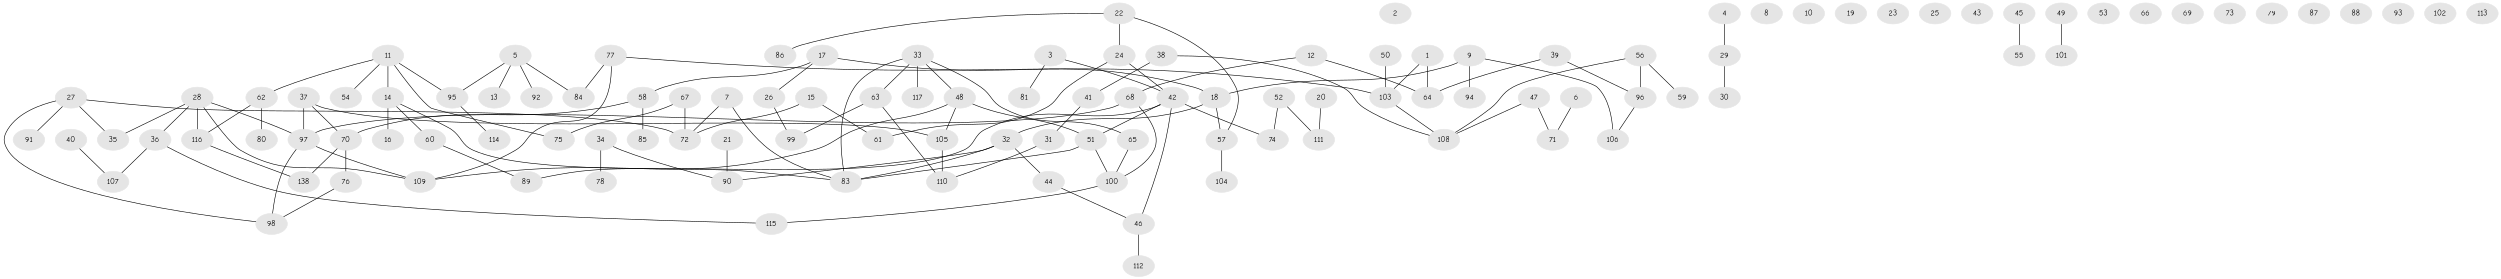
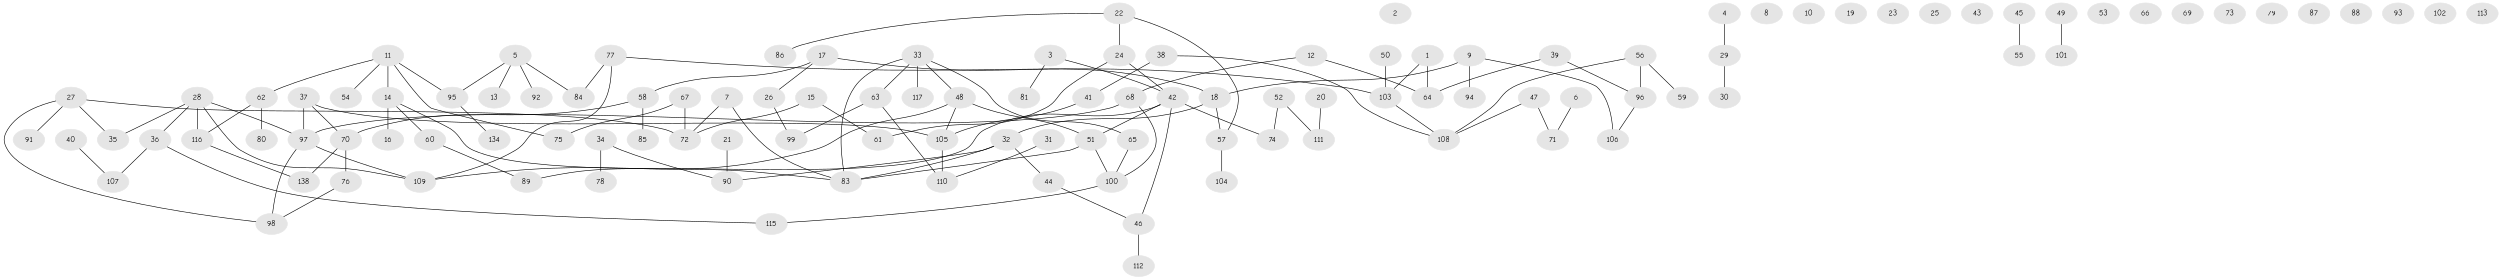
  graph {
    fontname="Comic Neue"
    node [color=gray90 fontname="Comic Neue" style=filled]
    edge [fontname="Comic Neue"]
    1
    64
    103
    108
    2
    3
    42
    81
    46
    51
    74
    89
    4
    29
    30
    5
    13
    84
    92
    95
-   114
+   114 [label=134]
    6
    71
    7
    72
    83
    8
    9
    18
    94
    106
    32
    57
    10
    11
    14
    54
    62
    75
    16
    60
    116
    80
    12
    68
    97
    100
    15
    61
    17
    26
    58
    99
    70
    85
    90
    44
    104
    19
    20
    111
    21
    22
    24
    86
    23
    25
    27
    35
    91
    98
    28
    36
    109
    107
    115
    n77 [label=138]
    31
    110
    33
    48
    63
    65
    117
    105
    34
    78
    37
    76
    38
    41
    39
    96
    40
    112
    43
    45
    55
    47
    49
    101
    50
    52
    53
    56
    59
    66
    67
    69
    73
    77
    79
    87
    88
    93
    102
    113
    1 -- 64
    1 -- 103
    103 -- 108
    3 -- 42
    3 -- 81
    42 -- 46
    42 -- 51
    42 -- 74
    42 -- 89
    46 -- 112
    51 -- 83
    51 -- 100
    4 -- 29
    29 -- 30
    5 -- 13
    5 -- 84
    5 -- 92
    5 -- 95
    95 -- 114
    6 -- 71
    7 -- 72
    7 -- 83
    9 -- 18
    9 -- 94
    9 -- 106
    18 -- 32
    18 -- 57
    32 -- 83
    32 -- 90
    32 -- 44
    57 -- 104
    11 -- 95
    11 -- 14
    11 -- 54
    11 -- 62
    11 -- 75
    14 -- 83
    14 -- 16
    14 -- 60
    62 -- 116
    62 -- 80
    60 -- 89
    116 -- n77
    12 -- 64
    12 -- 68
    68 -- 97
    68 -- 100
    97 -- 98
    97 -- 109
    100 -- 115
    15 -- 72
    15 -- 61
    17 -- 18
    17 -- 26
    17 -- 58
    26 -- 99
    58 -- 70
    58 -- 85
    70 -- n77
    70 -- 76
    44 -- 46
    20 -- 111
    21 -- 90
    22 -- 57
    22 -- 24
    22 -- 86
    24 -- 42
    24 -- 61
    27 -- 72
    27 -- 35
    27 -- 91
    27 -- 98
    28 -- 116
    28 -- 97
    28 -- 35
    28 -- 36
    28 -- 109
    36 -- 107
    36 -- 115
    31 -- 110
    33 -- 83
    33 -- 48
    33 -- 63
    33 -- 65
    33 -- 117
    48 -- 51
    48 -- 109
    48 -- 105
    63 -- 99
    63 -- 110
    65 -- 100
    105 -- 110
    34 -- 90
    34 -- 78
    37 -- 97
    37 -- 70
    37 -- 105
    76 -- 98
    38 -- 108
    38 -- 41
-   41 -- 31
+   41 -- 105
    39 -- 64
    39 -- 96
    96 -- 106
    40 -- 107
    45 -- 55
    47 -- 108
    47 -- 71
    49 -- 101
    50 -- 103
    52 -- 74
    52 -- 111
    56 -- 108
    56 -- 96
    56 -- 59
    67 -- 72
    67 -- 75
    77 -- 103
    77 -- 84
    77 -- 109
  }
